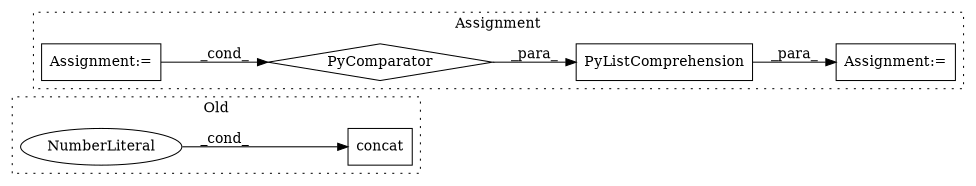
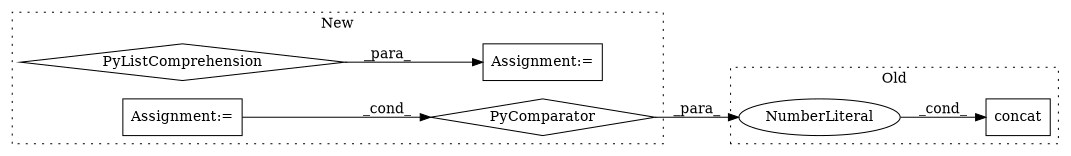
  digraph {
    rankdir=LR
    node [a=7 l=59 s=2067 shape=box]
    n1 [a=32 l="20,1" label=concat s="1976,2201"]
    n2 [a=34 l=1 label=NumberLiteral s=2194 shape=ellipse]
-   n3 [a=109 l=145 label=PyListComprehension s=1989]
+   n3 [a=109 l=145 label=PyListComprehension s=1989 shape=diamond]
    n4 [a=113 label=PyComparator shape=diamond]
    n5 [label="Assignment:="]
    n6 [l=21 label="Assignment:=" s=2355]
    subgraph cluster_1 {
      label=Old
      style=dotted
      n1
      n2
    }
    subgraph cluster_2 {
-     label=Assignment
+     label=New
      style=dotted
      n3
      n4
      n5
      n6
    }
    n2 -> n1 [label=_cond_]
    n3 -> n6 [label=_para_]
-   n4 -> n3 [label=_para_]
+   n4 -> n2 [label=_para_]
    n5 -> n4 [label=_cond_]
  }
